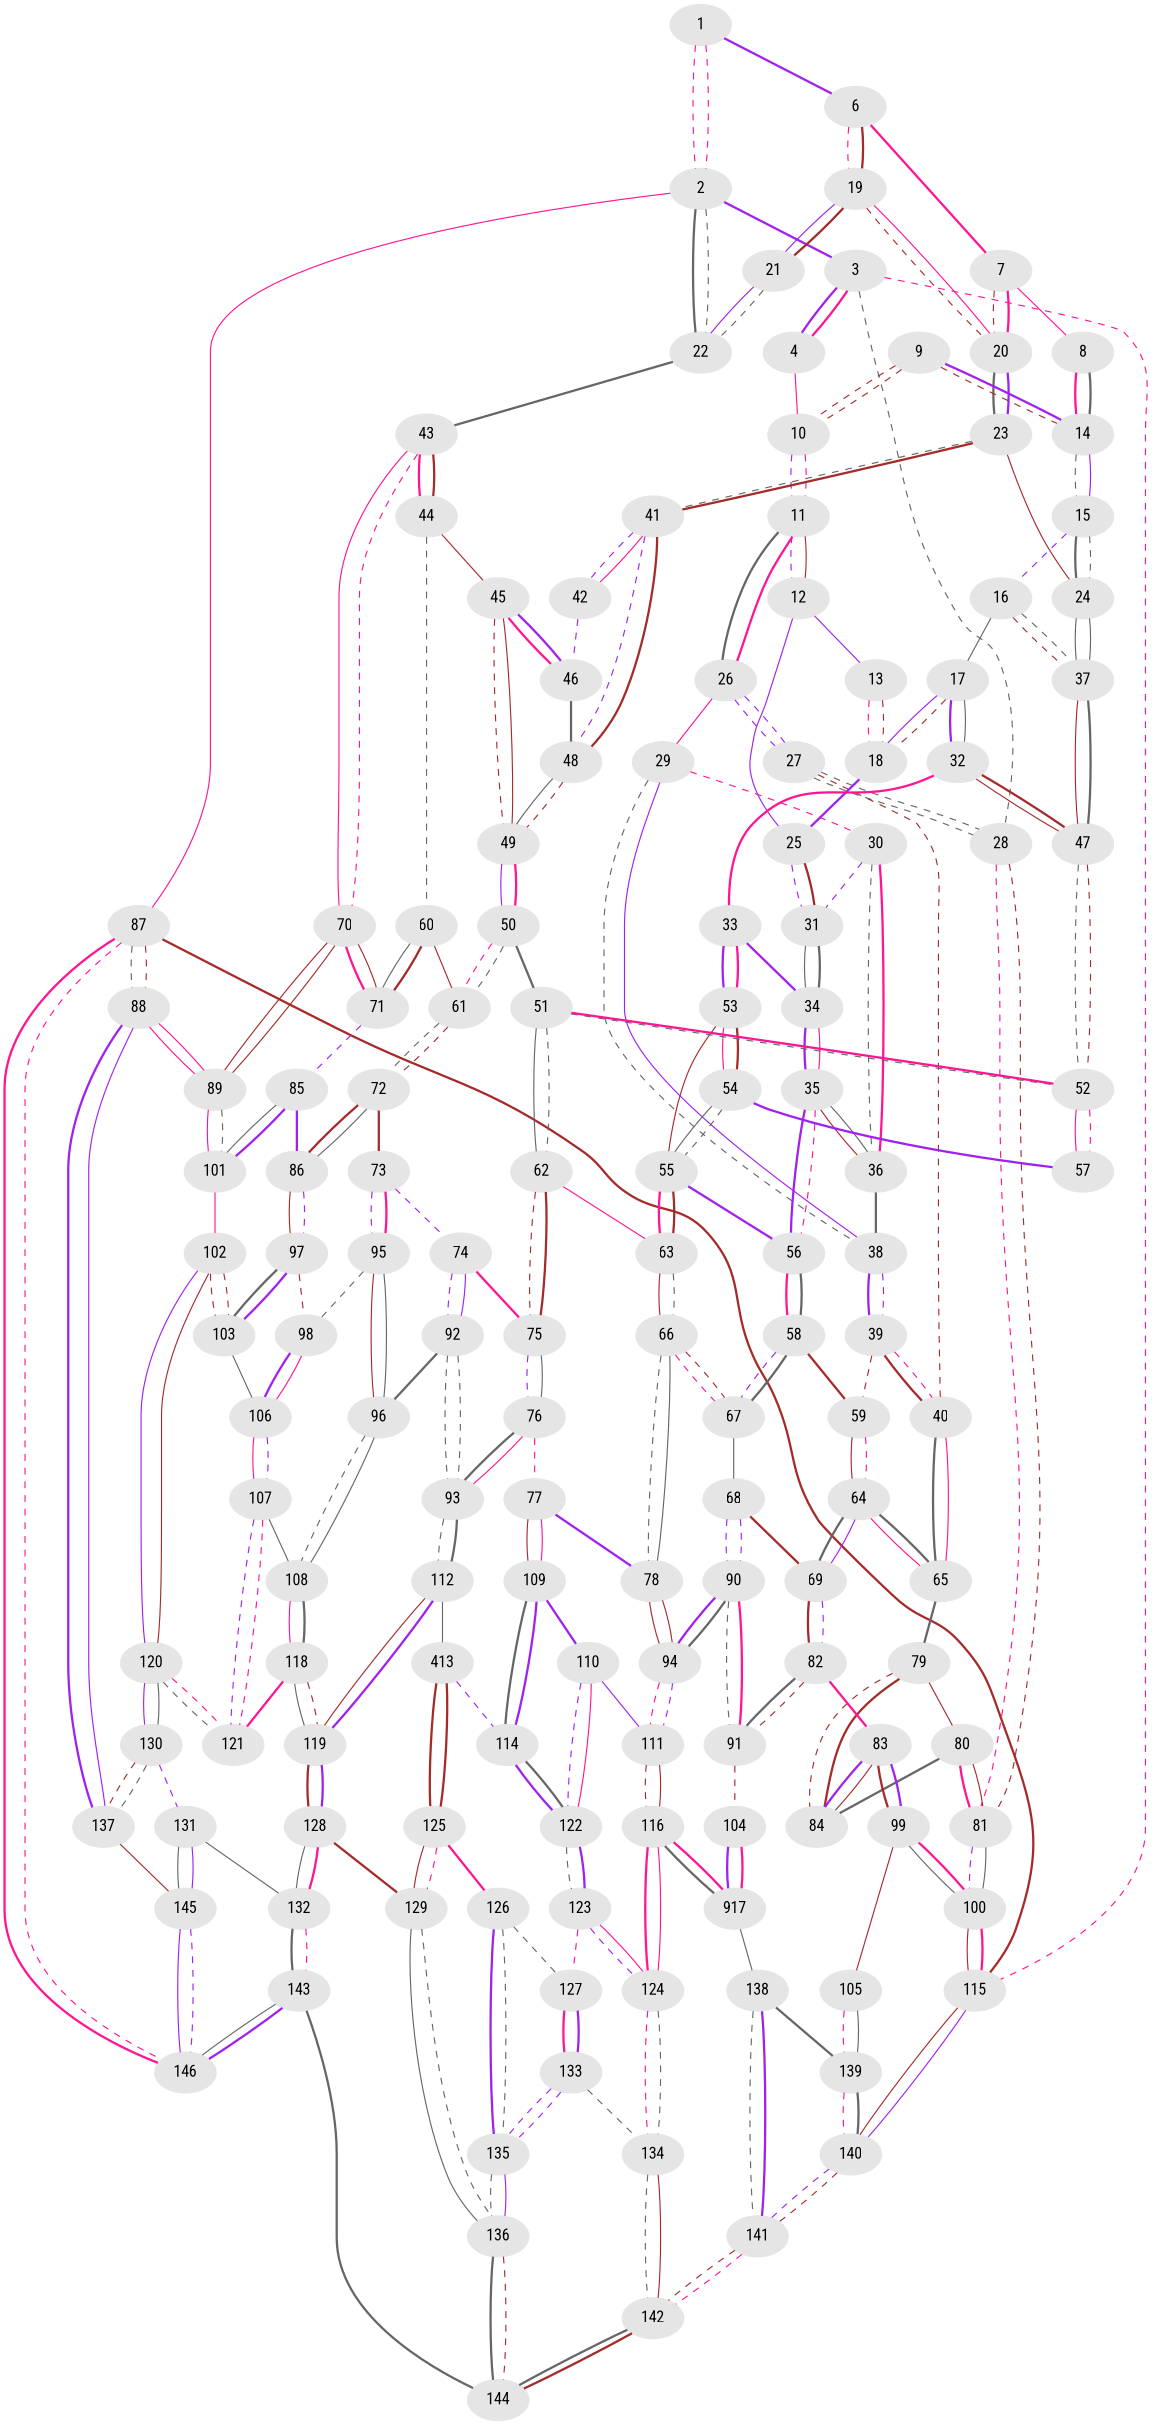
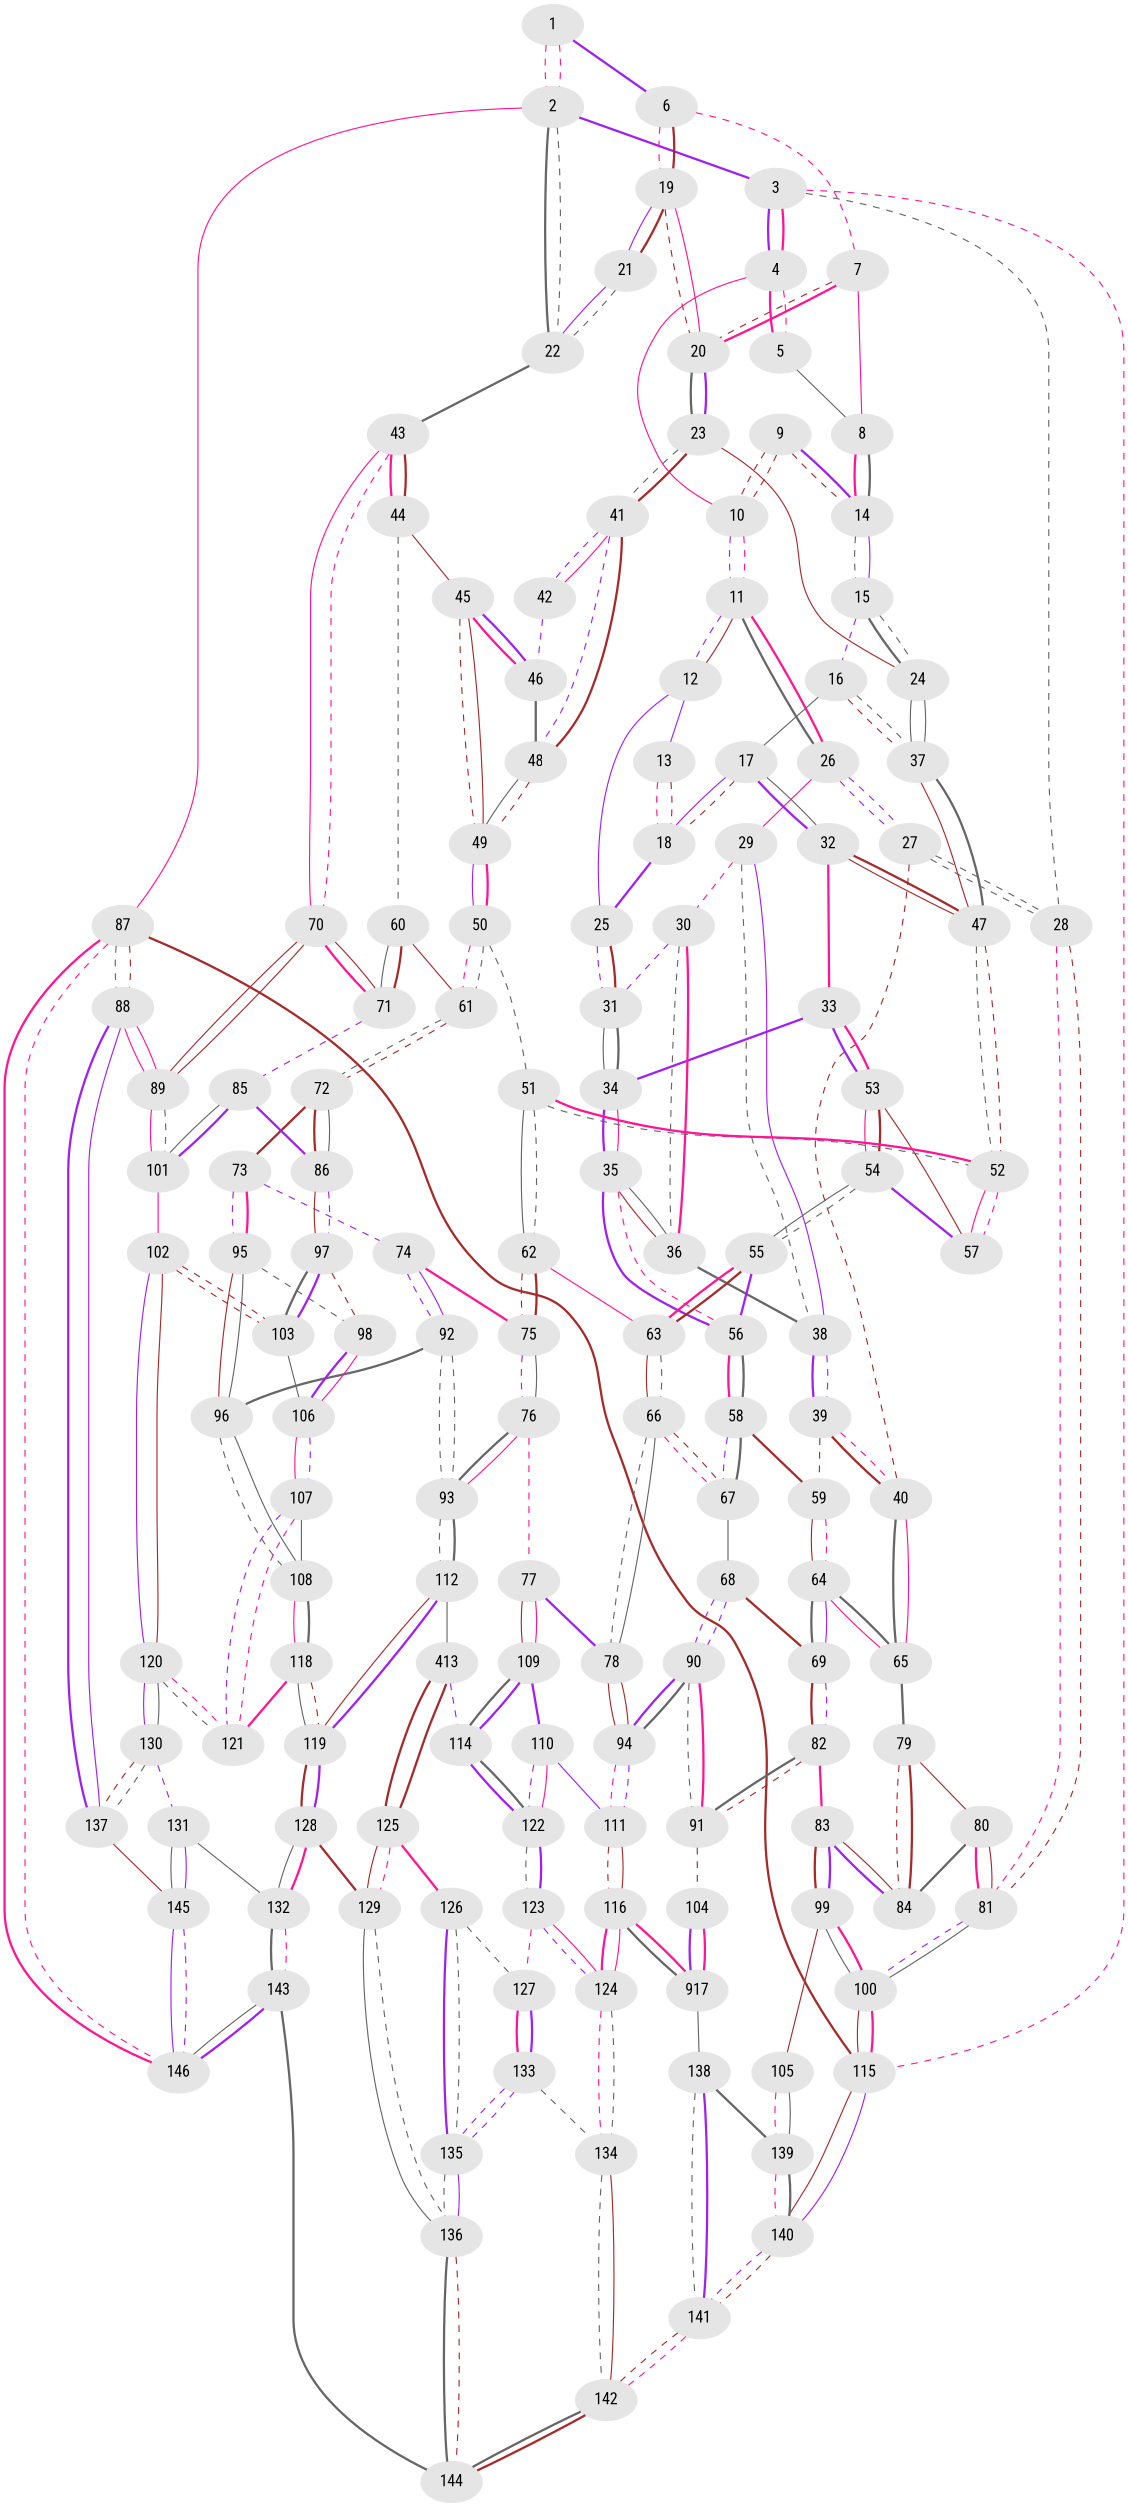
  graph {
    fontname="Roboto Condensed"
    node [color=gray90 fontname="Roboto Condensed" style=filled]
    edge [color=gray40 fontname="Roboto Condensed" style=dashed]
    1
    2
    6
    3
    22
    87
    7
    19
    4
    28
    115
    43
    88
    146
+   5
    10
    81
    140
    8
    11
    14
    20
    21
    23
    15
    9
    12
    26
    13
    25
    27
    29
    18
    31
    16
    24
    17
    37
    32
    47
    33
    41
    44
    70
    42
    48
    34
    40
    30
    38
    65
    100
    36
    39
    35
    53
    52
    57
    54
    56
    58
    59
    64
    79
    46
    49
    45
    60
    71
    89
    61
    50
    51
    62
    72
    63
    75
    55
    66
    67
    68
    69
    85
    73
    86
    76
    78
    82
    80
    84
    94
    90
    91
    83
    101
    74
    95
    97
    92
    96
    98
    93
    77
    109
    112
    110
    114
    111
    99
    104
    105
    102
    103
    137
    145
    n116 [label=917]
    108
    n118 [label=413]
    119
    116
    106
    118
    107
    139
    120
    121
    130
    138
    122
    123
    124
    125
    128
    126
    129
    141
    134
    132
    131
    127
    133
    142
    135
    136
    143
    144
    1 -- 2 [color=deeppink]
    1 -- 2 [color=deeppink]
    1 -- 6 [color=purple style=bold]
    2 -- 3 [color=purple style=bold]
    2 -- 22 [style=bold]
    2 -- 22
    2 -- 87 [color=deeppink style=solid]
-   6 -- 7 [color=deeppink style=bold]
+   6 -- 7 [color=deeppink]
    6 -- 19 [color=deeppink]
    6 -- 19 [color=brown style=bold]
    3 -- 4 [color=purple style=bold]
    3 -- 4 [color=deeppink style=bold]
    3 -- 28
    3 -- 115 [color=deeppink]
    22 -- 43 [style=bold]
    87 -- 115 [color=brown style=bold]
    87 -- 88
    87 -- 88 [color=brown]
    87 -- 146 [color=deeppink style=bold]
    87 -- 146 [color=deeppink]
    7 -- 8 [color=deeppink style=solid]
    7 -- 20 [color=brown]
    7 -- 20 [color=deeppink style=bold]
    19 -- 20 [color=brown]
    19 -- 20 [color=deeppink style=solid]
    19 -- 21 [color=purple style=solid]
    19 -- 21 [color=brown style=bold]
+   4 -- 5 [color=deeppink style=bold]
+   4 -- 5 [color=deeppink]
    4 -- 10 [color=deeppink style=solid]
    28 -- 81 [color=deeppink]
    28 -- 81 [color=brown]
    115 -- 140 [color=brown style=solid]
    115 -- 140 [color=purple style=solid]
    43 -- 44 [color=deeppink style=bold]
    43 -- 44 [color=brown style=bold]
    43 -- 70 [color=deeppink style=solid]
    43 -- 70 [color=deeppink]
    88 -- 89 [color=deeppink style=solid]
    88 -- 89 [color=deeppink style=solid]
    88 -- 137 [color=purple style=bold]
    88 -- 137 [color=purple style=solid]
+   5 -- 8 [style=solid]
    10 -- 11 [color=purple]
    10 -- 11 [color=deeppink]
    81 -- 100 [color=purple]
    81 -- 100 [style=solid]
    140 -- 141 [color=purple]
    140 -- 141 [color=brown]
    8 -- 14 [color=deeppink style=bold]
    8 -- 14 [style=bold]
    11 -- 12 [color=purple]
    11 -- 12 [color=brown style=solid]
    11 -- 26 [style=bold]
    11 -- 26 [color=deeppink style=bold]
    14 -- 15
    14 -- 15 [color=purple style=solid]
    20 -- 23 [style=bold]
    20 -- 23 [color=purple style=bold]
    21 -- 22 [color=purple style=solid]
    21 -- 22
    23 -- 24 [color=brown style=solid]
    23 -- 41
    23 -- 41 [color=brown style=bold]
    15 -- 16 [color=purple]
    15 -- 24 [style=bold]
    15 -- 24
    9 -- 10 [color=brown]
    9 -- 10 [color=brown]
    9 -- 14 [color=brown]
    9 -- 14 [color=purple style=bold]
    12 -- 13 [color=purple style=solid]
    12 -- 25 [color=purple style=solid]
    26 -- 27 [color=purple]
    26 -- 27 [color=purple]
    26 -- 29 [color=deeppink style=solid]
    13 -- 18 [color=deeppink]
    13 -- 18 [color=brown]
    25 -- 31 [color=purple]
    25 -- 31 [color=brown style=bold]
    27 -- 28
    27 -- 28
    27 -- 40 [color=brown]
    29 -- 30 [color=deeppink]
    29 -- 38
    29 -- 38 [color=purple style=solid]
    18 -- 25 [color=purple style=bold]
    31 -- 34 [style=solid]
    31 -- 34 [style=bold]
    16 -- 17 [style=solid]
    16 -- 37 [color=brown]
    16 -- 37
    24 -- 37 [style=solid]
    24 -- 37 [style=solid]
    17 -- 18 [color=purple style=solid]
    17 -- 18 [color=brown]
    17 -- 32 [color=purple style=bold]
    17 -- 32 [style=solid]
    37 -- 47 [color=brown style=solid]
    37 -- 47 [style=bold]
    32 -- 47 [color=brown style=solid]
    32 -- 47 [color=brown style=bold]
    32 -- 33 [color=deeppink style=bold]
    47 -- 52
    47 -- 52 [color=brown]
    33 -- 34 [color=purple style=bold]
    33 -- 53 [color=purple style=bold]
    33 -- 53 [color=deeppink style=bold]
    41 -- 42 [color=purple]
    41 -- 42 [color=deeppink style=solid]
    41 -- 48 [color=purple]
    41 -- 48 [color=brown style=bold]
    44 -- 45 [color=brown style=solid]
    44 -- 60
    70 -- 71 [color=deeppink style=bold]
    70 -- 71 [color=brown style=solid]
    70 -- 89 [color=brown style=solid]
    70 -- 89 [color=brown style=solid]
    42 -- 46 [color=purple]
    48 -- 49 [style=solid]
    48 -- 49 [color=brown]
    34 -- 35 [color=purple style=bold]
    34 -- 35 [color=deeppink style=solid]
    40 -- 65 [style=bold]
    40 -- 65 [color=deeppink style=solid]
    30 -- 31 [color=purple]
    30 -- 36
    30 -- 36 [color=deeppink style=bold]
    38 -- 39 [color=purple style=bold]
    38 -- 39 [color=purple]
    65 -- 79 [style=bold]
    100 -- 115 [color=brown style=solid]
    100 -- 115 [color=deeppink style=bold]
    36 -- 38 [style=bold]
    39 -- 40 [color=brown style=bold]
    39 -- 40 [color=deeppink]
    39 -- 59 [color=brown]
    35 -- 36 [color=brown style=solid]
    35 -- 36 [style=solid]
    35 -- 56 [color=purple style=bold]
    35 -- 56 [color=deeppink]
-   53 -- 55 [color=brown style=solid]
+   53 -- 57 [color=brown style=solid]
    53 -- 54 [color=deeppink style=solid]
    53 -- 54 [color=brown style=bold]
    52 -- 57 [color=deeppink style=solid]
    52 -- 57 [color=deeppink]
    54 -- 57 [color=purple style=bold]
    54 -- 55 [style=solid]
    54 -- 55
    56 -- 58 [color=deeppink style=bold]
    56 -- 58 [style=bold]
    58 -- 59 [color=brown style=bold]
    58 -- 67 [color=purple]
    58 -- 67 [style=bold]
    59 -- 64 [color=brown style=solid]
    59 -- 64 [color=deeppink]
    64 -- 65 [color=deeppink style=solid]
    64 -- 65 [style=bold]
    64 -- 69 [style=bold]
    64 -- 69 [color=purple style=solid]
    79 -- 80 [color=brown style=solid]
    79 -- 84 [color=brown]
    79 -- 84 [color=brown style=bold]
    46 -- 48 [style=bold]
    49 -- 50 [color=purple style=solid]
    49 -- 50 [color=deeppink style=bold]
    45 -- 46 [color=deeppink style=bold]
    45 -- 46 [color=purple style=bold]
    45 -- 49 [color=brown]
    45 -- 49 [color=brown style=solid]
    60 -- 71 [style=solid]
    60 -- 71 [color=brown style=bold]
    60 -- 61 [color=brown style=solid]
    71 -- 85 [color=purple]
    89 -- 101 [color=deeppink style=solid]
    89 -- 101
    61 -- 72
    61 -- 72 [color=brown]
    50 -- 61 [color=deeppink]
    50 -- 61
-   50 -- 51 [style=bold]
+   50 -- 51
    51 -- 52
    51 -- 52 [color=deeppink style=bold]
    51 -- 62 [style=solid]
    51 -- 62
    62 -- 63 [color=deeppink style=solid]
    62 -- 75 [color=brown]
    62 -- 75 [color=brown style=bold]
    72 -- 73 [color=brown style=bold]
    72 -- 86 [color=brown style=bold]
    72 -- 86 [style=solid]
    63 -- 66 [color=brown style=solid]
    63 -- 66
    75 -- 76 [color=purple]
    75 -- 76 [style=solid]
    55 -- 56 [color=purple style=bold]
    55 -- 63 [color=deeppink style=bold]
    55 -- 63 [color=brown style=bold]
    66 -- 67 [color=deeppink]
    66 -- 67 [color=brown]
    66 -- 78
    66 -- 78 [style=solid]
    67 -- 68 [style=solid]
    68 -- 69 [color=brown style=bold]
    68 -- 90 [color=purple]
    68 -- 90 [color=purple]
    69 -- 82 [color=brown style=bold]
    69 -- 82 [color=purple]
    85 -- 86 [color=purple style=bold]
    85 -- 101 [style=solid]
    85 -- 101 [color=purple style=bold]
    73 -- 74 [color=purple]
    73 -- 95 [color=purple]
    73 -- 95 [color=deeppink style=bold]
    86 -- 97 [color=brown style=solid]
    86 -- 97 [color=purple]
    76 -- 93 [style=bold]
    76 -- 93 [color=deeppink style=solid]
    76 -- 77 [color=deeppink]
    78 -- 94 [color=brown style=solid]
    78 -- 94 [color=brown style=solid]
    82 -- 91 [style=bold]
    82 -- 91 [color=brown]
    82 -- 83 [color=deeppink style=bold]
    80 -- 81 [color=deeppink style=bold]
    80 -- 81 [color=brown style=solid]
    80 -- 84 [style=bold]
    94 -- 111 [color=deeppink]
    94 -- 111 [color=purple]
    90 -- 94 [color=purple style=bold]
    90 -- 94 [style=bold]
    90 -- 91
    90 -- 91 [color=deeppink style=bold]
    91 -- 104 [color=brown]
    83 -- 84 [color=purple style=bold]
    83 -- 84 [color=brown style=solid]
    83 -- 99 [color=brown style=bold]
    83 -- 99 [color=purple style=bold]
    101 -- 102 [color=deeppink style=solid]
    74 -- 75 [color=deeppink style=bold]
    74 -- 92 [color=purple]
    74 -- 92 [color=purple style=solid]
    95 -- 96 [color=brown style=solid]
    95 -- 96 [style=solid]
    95 -- 98
    97 -- 98 [color=brown]
    97 -- 103 [style=bold]
    97 -- 103 [color=purple style=bold]
    92 -- 96 [style=bold]
    92 -- 93
    92 -- 93
    96 -- 108
    96 -- 108 [style=solid]
    98 -- 106 [color=purple style=bold]
    98 -- 106 [color=deeppink style=solid]
    93 -- 112
    93 -- 112 [style=bold]
    77 -- 78 [color=purple style=bold]
    77 -- 109 [color=brown style=solid]
    77 -- 109 [color=deeppink style=solid]
    109 -- 110 [color=purple style=bold]
    109 -- 114 [style=bold]
    109 -- 114 [color=purple style=bold]
    112 -- n118 [style=solid]
    112 -- 119 [color=brown style=solid]
    112 -- 119 [color=purple style=bold]
    110 -- 111 [color=purple style=solid]
    110 -- 122 [color=purple]
    110 -- 122 [color=deeppink style=solid]
    114 -- 122 [color=purple style=bold]
    114 -- 122 [style=bold]
    111 -- 116 [color=brown]
    111 -- 116 [color=brown style=solid]
    99 -- 100 [style=solid]
    99 -- 100 [color=deeppink style=bold]
    99 -- 105 [color=brown style=solid]
    104 -- n116 [color=purple style=bold]
    104 -- n116 [color=deeppink style=bold]
    105 -- 139 [color=deeppink]
    105 -- 139 [style=solid]
    102 -- 103 [color=brown]
    102 -- 103 [color=brown]
    102 -- 120 [color=purple style=solid]
    102 -- 120 [color=brown style=solid]
    103 -- 106 [style=solid]
    137 -- 145 [color=brown style=solid]
    145 -- 146 [color=purple style=solid]
    145 -- 146 [color=purple]
    n116 -- 138 [style=solid]
    108 -- 118 [color=deeppink style=solid]
    108 -- 118 [style=bold]
    n118 -- 114 [color=purple]
    n118 -- 125 [color=brown style=bold]
    n118 -- 125 [color=brown style=bold]
    119 -- 128 [color=brown style=bold]
    119 -- 128 [color=purple style=bold]
    116 -- n116 [style=bold]
    116 -- n116 [color=deeppink style=bold]
    116 -- 124 [color=deeppink style=bold]
    116 -- 124 [color=deeppink style=solid]
    106 -- 107 [color=deeppink style=solid]
    106 -- 107 [color=purple]
    118 -- 119 [style=solid]
    118 -- 119 [color=brown]
    118 -- 121 [color=deeppink style=bold]
    107 -- 108 [style=solid]
    107 -- 121 [color=purple]
    107 -- 121 [color=deeppink]
    139 -- 140 [color=deeppink]
    139 -- 140 [style=bold]
    120 -- 121
    120 -- 121 [color=deeppink]
    120 -- 130 [color=purple style=solid]
    120 -- 130 [style=solid]
    130 -- 137 [color=brown]
    130 -- 137
    130 -- 131 [color=purple]
    138 -- 139 [style=bold]
    138 -- 141
    138 -- 141 [color=purple style=bold]
    122 -- 123
    122 -- 123 [color=purple style=bold]
    123 -- 124 [color=purple]
    123 -- 124 [color=deeppink style=solid]
    123 -- 127 [color=deeppink]
    124 -- 134 [color=deeppink]
    124 -- 134
    125 -- 126 [color=deeppink style=bold]
    125 -- 129 [color=brown style=solid]
    125 -- 129 [color=deeppink]
    128 -- 129 [color=brown style=bold]
    128 -- 132 [style=solid]
    128 -- 132 [color=deeppink style=bold]
    126 -- 127
    126 -- 135 [color=purple style=bold]
    126 -- 135
    129 -- 136 [style=solid]
    129 -- 136
    141 -- 142 [color=brown]
    141 -- 142 [color=deeppink]
    134 -- 142
    134 -- 142 [color=brown style=solid]
    132 -- 143 [style=bold]
    132 -- 143 [color=deeppink]
    131 -- 145 [style=solid]
    131 -- 145 [color=purple style=solid]
    131 -- 132 [style=solid]
    127 -- 133 [color=deeppink style=bold]
    127 -- 133 [color=purple style=bold]
    133 -- 134
    133 -- 135 [color=purple]
    133 -- 135 [color=purple]
    142 -- 144 [style=bold]
    142 -- 144 [color=brown style=bold]
    135 -- 136
    135 -- 136 [color=purple style=solid]
    136 -- 144 [style=bold]
    136 -- 144 [color=brown]
    143 -- 146 [style=solid]
    143 -- 146 [color=purple style=bold]
    143 -- 144 [style=bold]
  }
